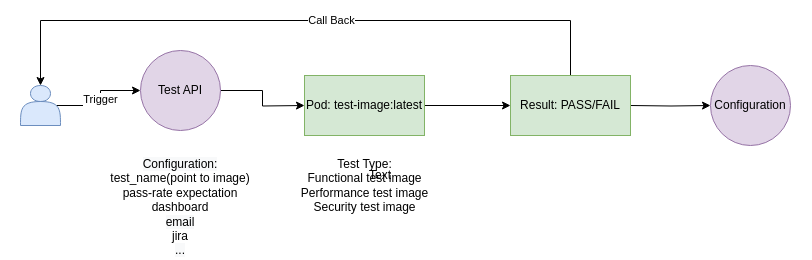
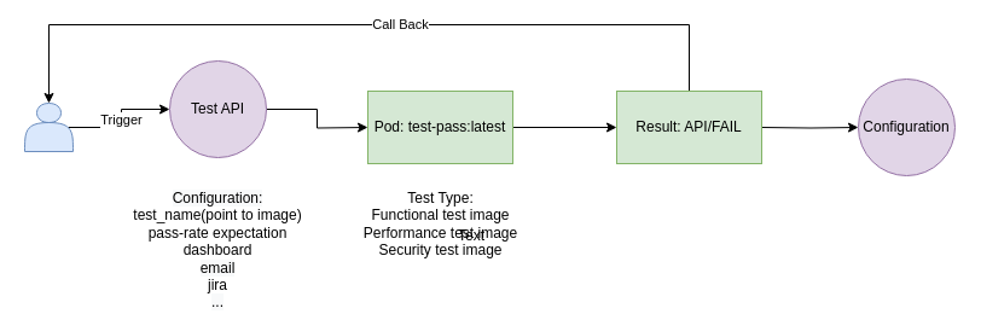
  <mxCell id="0" />
  <mxCell id="1" parent="0" />
  <mxCell id="2" value="Trigger" style="edgeStyle=orthogonalEdgeStyle;rounded=0;orthogonalLoop=1;jettySize=auto;html=1;exitX=0.9;exitY=0.5;exitDx=0;exitDy=0;exitPerimeter=0;entryX=0;entryY=0.5;entryDx=0;entryDy=0;" edge="1" parent="1" source="3" target="5"><mxGeometry relative="1" as="geometry" /></mxCell>
  <mxCell id="3" value="" style="shape=actor;whiteSpace=wrap;html=1;fillColor=#dae8fc;strokeColor=#6c8ebf;" vertex="1" parent="1"><mxGeometry x="20" y="85" width="40" height="40" as="geometry" /></mxCell>
  <mxCell id="4" style="edgeStyle=orthogonalEdgeStyle;rounded=0;orthogonalLoop=1;jettySize=auto;html=1;exitX=1;exitY=0.5;exitDx=0;exitDy=0;entryX=0;entryY=0.5;entryDx=0;entryDy=0;" edge="1" parent="1" source="5"><mxGeometry relative="1" as="geometry"><mxPoint x="304" y="105" as="targetPoint" /></mxGeometry></mxCell>
  <mxCell id="5" value="Test API" style="ellipse;whiteSpace=wrap;html=1;aspect=fixed;fillColor=#e1d5e7;strokeColor=#9673a6;" vertex="1" parent="1"><mxGeometry x="140" y="50" width="80" height="80" as="geometry" /></mxCell>
  <mxCell id="6" style="edgeStyle=orthogonalEdgeStyle;rounded=0;orthogonalLoop=1;jettySize=auto;html=1;exitX=1;exitY=0.5;exitDx=0;exitDy=0;entryX=0;entryY=0.5;entryDx=0;entryDy=0;" edge="1" parent="1"><mxGeometry relative="1" as="geometry"><mxPoint x="424" y="105" as="sourcePoint" /><mxPoint x="510" y="105" as="targetPoint" /></mxGeometry></mxCell>
  <mxCell id="7" style="edgeStyle=orthogonalEdgeStyle;rounded=0;orthogonalLoop=1;jettySize=auto;html=1;exitX=1;exitY=0.5;exitDx=0;exitDy=0;entryX=0;entryY=0.5;entryDx=0;entryDy=0;" edge="1" parent="1" target="8"><mxGeometry relative="1" as="geometry"><mxPoint x="630" y="105" as="sourcePoint" /></mxGeometry></mxCell>
  <mxCell id="8" value="Configuration" style="ellipse;whiteSpace=wrap;html=1;aspect=fixed;fillColor=#e1d5e7;strokeColor=#9673a6;" vertex="1" parent="1"><mxGeometry x="710" y="65" width="80" height="80" as="geometry" /></mxCell>
  <mxCell id="9" value="&lt;span style=&quot;color: rgb(0 , 0 , 0) ; font-family: &amp;#34;helvetica&amp;#34; ; font-size: 12px ; font-style: normal ; font-weight: 400 ; letter-spacing: normal ; text-indent: 0px ; text-transform: none ; word-spacing: 0px ; background-color: rgb(248 , 249 , 250) ; display: inline ; float: none&quot;&gt;Configuration:&lt;br&gt;&lt;/span&gt;test_name(point to image)&lt;br&gt;&lt;span style=&quot;font-family: &amp;#34;helvetica&amp;#34;&quot;&gt;pass-rate expectation&lt;br&gt;&lt;/span&gt;dashboard&lt;br style=&quot;color: rgb(0 , 0 , 0) ; font-family: &amp;#34;helvetica&amp;#34; ; font-size: 12px ; font-style: normal ; font-weight: 400 ; letter-spacing: normal ; text-indent: 0px ; text-transform: none ; word-spacing: 0px ; background-color: rgb(248 , 249 , 250)&quot;&gt;&lt;span style=&quot;color: rgb(0 , 0 , 0) ; font-family: &amp;#34;helvetica&amp;#34; ; font-size: 12px ; font-style: normal ; font-weight: 400 ; letter-spacing: normal ; text-indent: 0px ; text-transform: none ; word-spacing: 0px ; background-color: rgb(248 , 249 , 250) ; display: inline ; float: none&quot;&gt;email&lt;br&gt;&lt;/span&gt;jira&lt;br style=&quot;color: rgb(0 , 0 , 0) ; font-family: &amp;#34;helvetica&amp;#34; ; font-size: 12px ; font-style: normal ; font-weight: 400 ; letter-spacing: normal ; text-indent: 0px ; text-transform: none ; word-spacing: 0px ; background-color: rgb(248 , 249 , 250)&quot;&gt;&lt;span style=&quot;color: rgb(0 , 0 , 0) ; font-family: &amp;#34;helvetica&amp;#34; ; font-size: 12px ; font-style: normal ; font-weight: 400 ; letter-spacing: normal ; text-indent: 0px ; text-transform: none ; word-spacing: 0px ; background-color: rgb(248 , 249 , 250) ; display: inline ; float: none&quot;&gt;...&lt;/span&gt;" style="text;whiteSpace=wrap;html=1;align=center;" vertex="1" parent="1"><mxGeometry x="75" y="150" width="210" height="70" as="geometry" /></mxCell>
  <mxCell id="10" value="&lt;span style=&quot;text-align: left&quot;&gt;Test Type:&lt;br&gt;Functional test image&lt;/span&gt;&lt;br style=&quot;text-align: left&quot;&gt;&lt;span style=&quot;text-align: left&quot;&gt;Performance test image&lt;/span&gt;&lt;br style=&quot;text-align: left&quot;&gt;&lt;span style=&quot;text-align: left&quot;&gt;Security test image&lt;/span&gt;" style="text;html=1;align=center;verticalAlign=middle;resizable=0;points=[];autosize=1;strokeColor=none;fillColor=none;" vertex="1" parent="1"><mxGeometry x="294" y="155" width="140" height="60" as="geometry" /></mxCell>
- <mxCell id="11" value="&lt;span style=&quot;font-family: &amp;#34;helvetica&amp;#34;&quot;&gt;Pod: test-image:latest&lt;/span&gt;" style="rounded=0;whiteSpace=wrap;html=1;fillColor=#d5e8d4;strokeColor=#82b366;" vertex="1" parent="1"><mxGeometry x="304" y="75" width="120" height="60" as="geometry" /></mxCell>
+ <mxCell id="11" value="&lt;span style=&quot;font-family: &amp;#34;helvetica&amp;#34;&quot;&gt;Pod: test-pass:latest&lt;/span&gt;" style="rounded=0;whiteSpace=wrap;html=1;fillColor=#d5e8d4;strokeColor=#82b366;" vertex="1" parent="1"><mxGeometry x="304" y="75" width="120" height="60" as="geometry" /></mxCell>
  <mxCell id="12" style="edgeStyle=orthogonalEdgeStyle;rounded=0;orthogonalLoop=1;jettySize=auto;html=1;entryX=0.5;entryY=0;entryDx=0;entryDy=0;" edge="1" parent="1" source="14" target="3"><mxGeometry relative="1" as="geometry"><mxPoint x="110" y="50" as="targetPoint" /><Array as="points"><mxPoint x="570" y="20" /><mxPoint x="40" y="20" /></Array></mxGeometry></mxCell>
  <mxCell id="13" value="Call Back" style="edgeLabel;html=1;align=center;verticalAlign=middle;resizable=0;points=[];" vertex="1" connectable="0" parent="12"><mxGeometry x="0.052" y="-1" relative="1" as="geometry"><mxPoint x="47" as="offset" /></mxGeometry></mxCell>
- <mxCell id="14" value="Result: PASS/FAIL" style="rounded=0;whiteSpace=wrap;html=1;fillColor=#d5e8d4;strokeColor=#82b366;" vertex="1" parent="1"><mxGeometry x="510" y="75" width="120" height="60" as="geometry" /></mxCell>
- <mxCell id="15" value="Text" style="text;html=1;strokeColor=none;fillColor=none;align=center;verticalAlign=middle;whiteSpace=wrap;rounded=0;" vertex="1" parent="1"><mxGeometry x="350" y="160" width="60" height="30" as="geometry" /></mxCell>
+ <mxCell id="14" value="Result: API/FAIL" style="rounded=0;whiteSpace=wrap;html=1;fillColor=#d5e8d4;strokeColor=#82b366;" vertex="1" parent="1"><mxGeometry x="510" y="75" width="120" height="60" as="geometry" /></mxCell>
+ <mxCell id="15" value="Text" style="text;html=1;strokeColor=none;fillColor=none;align=center;verticalAlign=middle;whiteSpace=wrap;rounded=0;" vertex="1" parent="1"><mxGeometry x="360" y="180" width="60" height="30" as="geometry" /></mxCell>
